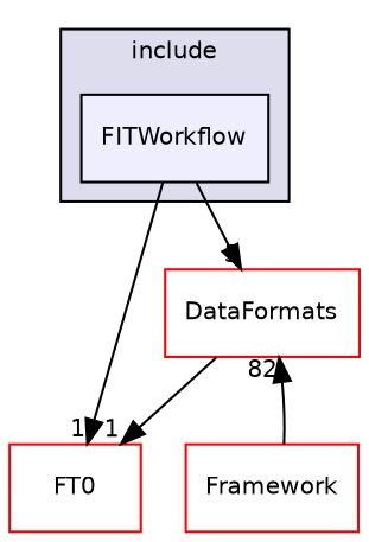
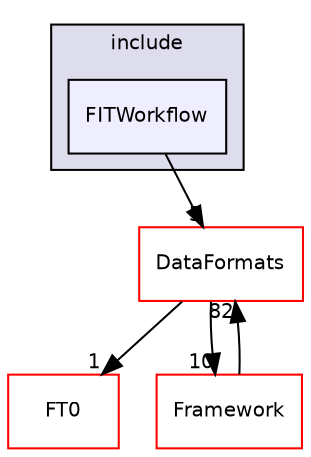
  digraph {
    compound=true
    node [fontname=Helvetica fontsize=10 shape=box color=red]
    edge [headlabel=1 labeldistance=1.5 labelfontname=Helvetica labelfontsize=10]
    n1 [fillcolor="#eeeeff" label=FITWorkflow pencolor=black style=filled color=""]
    n2 [label=FT0]
    n3 [label=DataFormats]
    n4 [label=Framework]
    subgraph cluster_1 {
      bgcolor="#ddddee"
      fontname=Helvetica
      fontsize=10
      label=include
      pencolor=black
      n1
    }
-   n1 -> n2
    n1 -> n3 [headlabel=5]
    n3 -> n2
+   n3 -> n4 [headlabel=10]
    n4 -> n3 [headlabel=82]
  }
